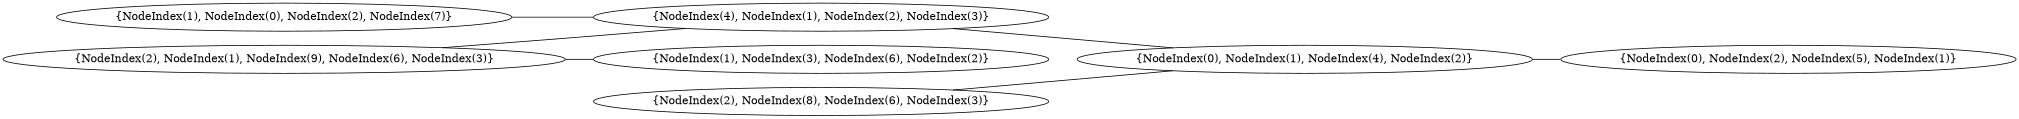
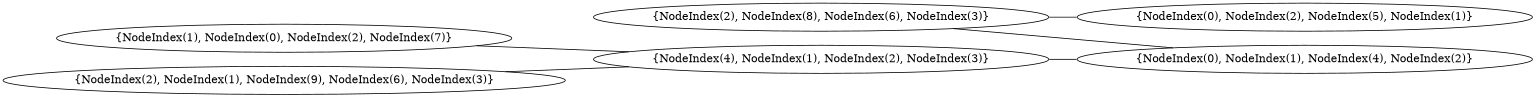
  graph {
    rankdir=LR
    n1 [label="{NodeIndex(0), NodeIndex(2), NodeIndex(5), NodeIndex(1)}"]
    n2 [label="{NodeIndex(1), NodeIndex(0), NodeIndex(2), NodeIndex(7)}"]
    n3 [label="{NodeIndex(4), NodeIndex(1), NodeIndex(2), NodeIndex(3)}"]
-   n4 [label="{NodeIndex(1), NodeIndex(3), NodeIndex(6), NodeIndex(2)}"]
    n5 [label="{NodeIndex(0), NodeIndex(1), NodeIndex(4), NodeIndex(2)}"]
    n6 [label="{NodeIndex(2), NodeIndex(1), NodeIndex(9), NodeIndex(6), NodeIndex(3)}"]
    n7 [label="{NodeIndex(2), NodeIndex(8), NodeIndex(6), NodeIndex(3)}"]
    n2 -- n3
    n3 -- n5
-   n5 -- n1
+   n7 -- n1
    n6 -- n3
-   n6 -- n4
    n7 -- n5
  }
